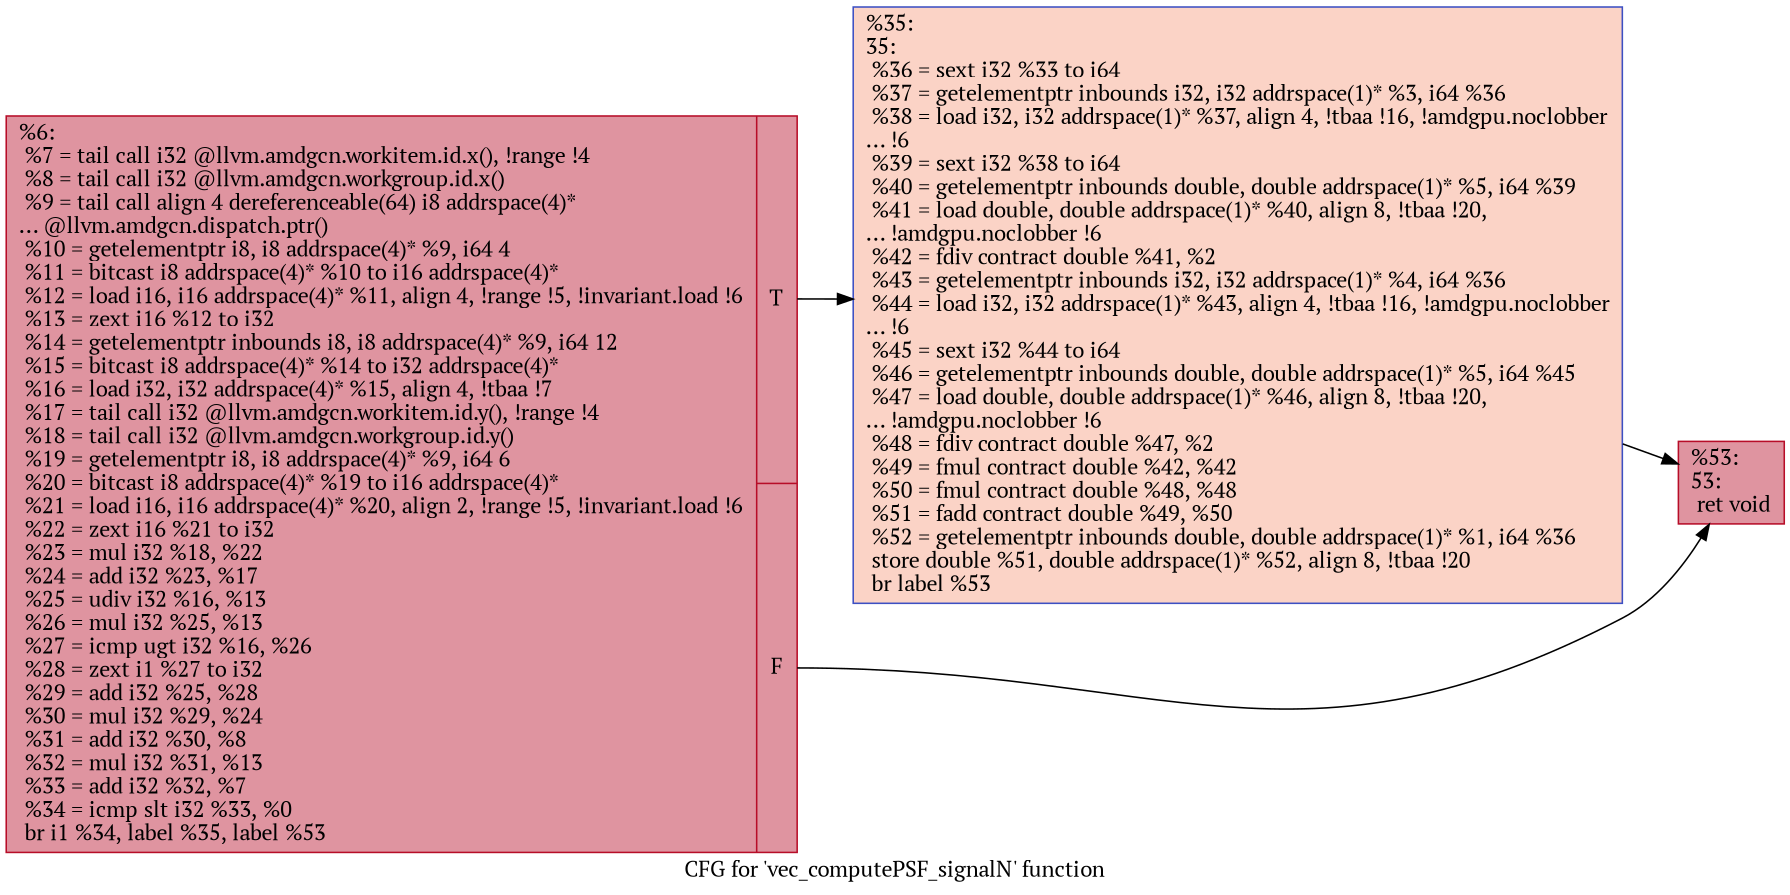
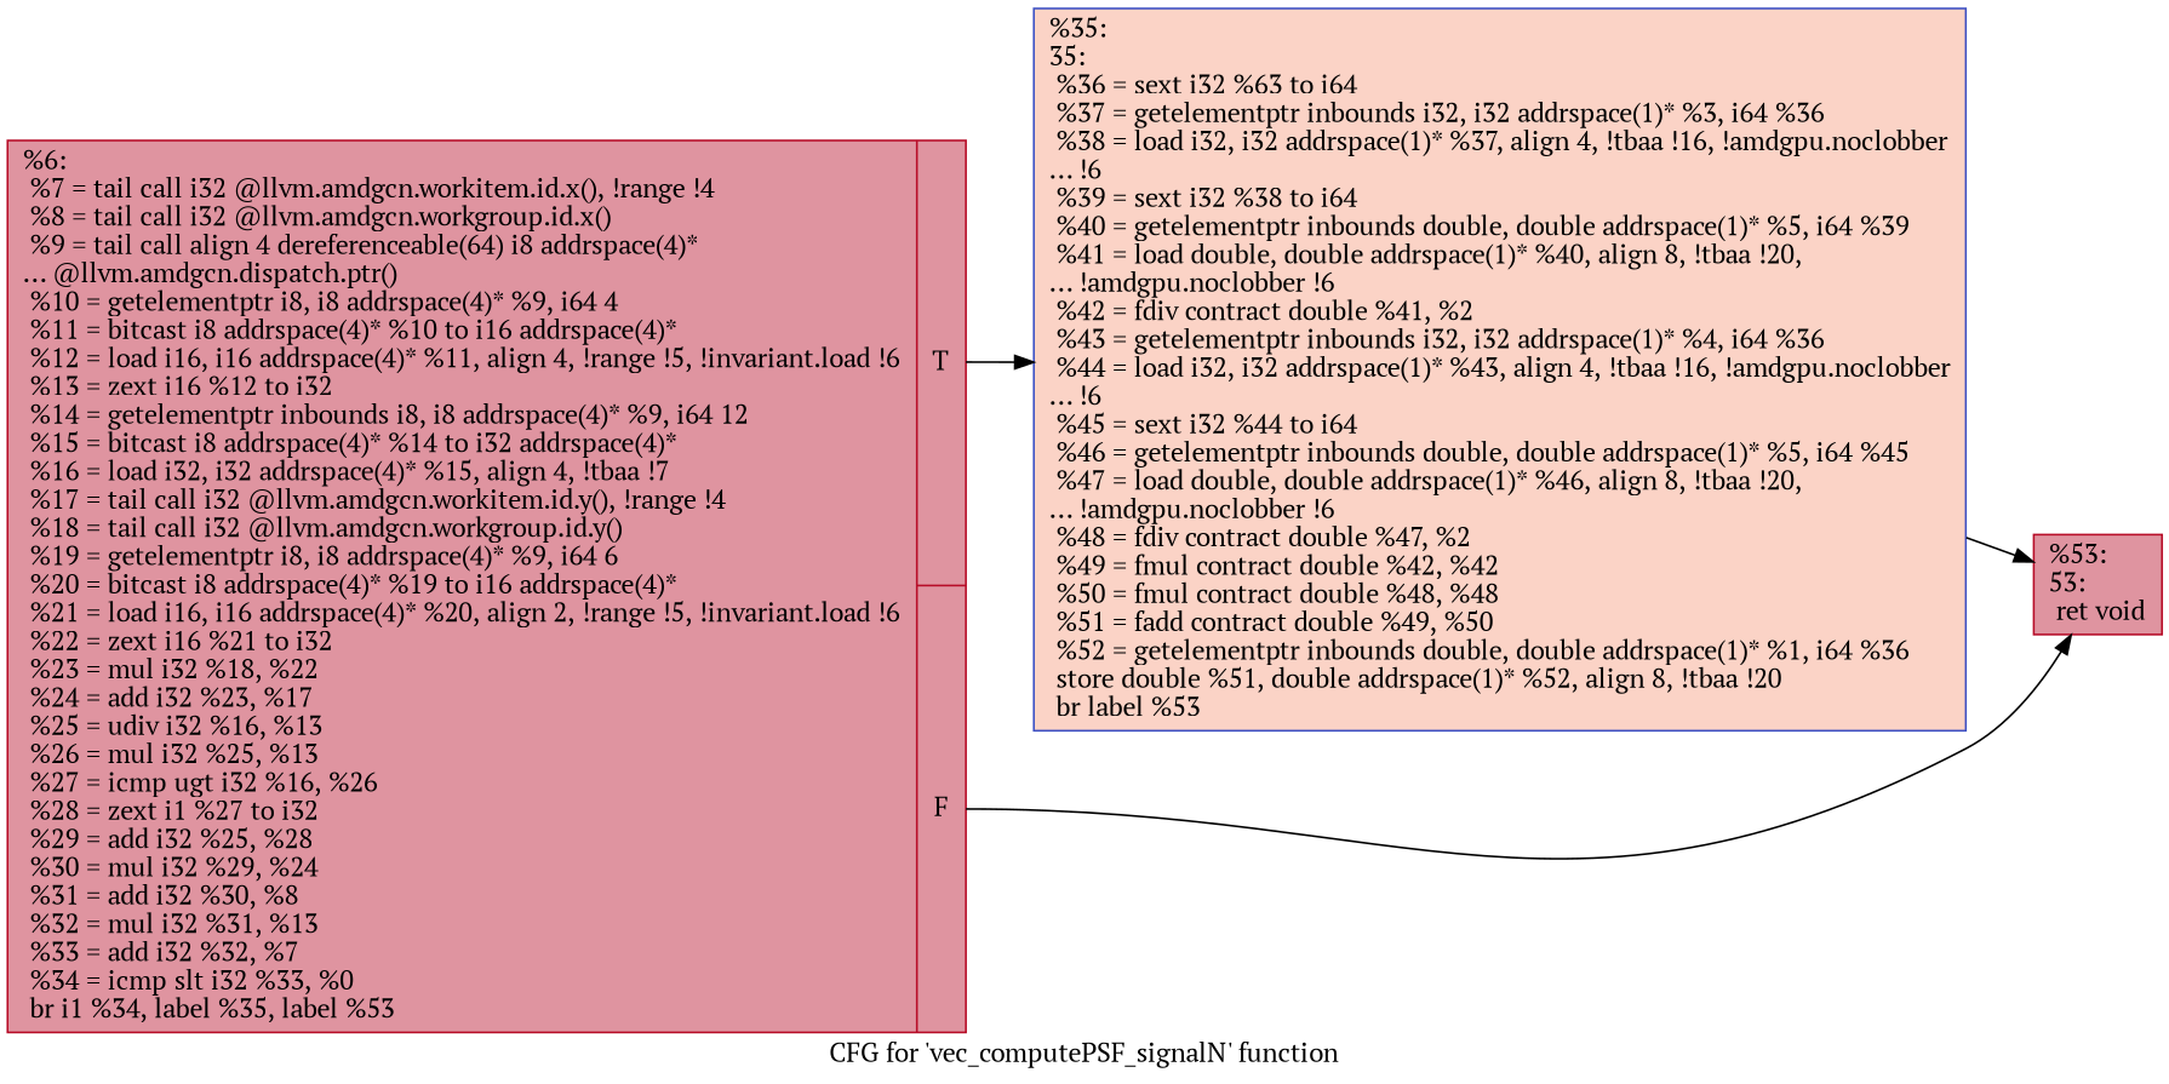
  digraph {
    label="CFG for 'vec_computePSF_signalN' function"
    rankdir=LR
    fontname="PT Serif"
    node [color="#b70d28ff" fillcolor="#b70d2870" shape=record style=filled fontname="PT Serif"]
    edge [fontname="PT Serif"]
    n1 [label="{%6:\l  %7 = tail call i32 @llvm.amdgcn.workitem.id.x(), !range !4\l  %8 = tail call i32 @llvm.amdgcn.workgroup.id.x()\l  %9 = tail call align 4 dereferenceable(64) i8 addrspace(4)*\l... @llvm.amdgcn.dispatch.ptr()\l  %10 = getelementptr i8, i8 addrspace(4)* %9, i64 4\l  %11 = bitcast i8 addrspace(4)* %10 to i16 addrspace(4)*\l  %12 = load i16, i16 addrspace(4)* %11, align 4, !range !5, !invariant.load !6\l  %13 = zext i16 %12 to i32\l  %14 = getelementptr inbounds i8, i8 addrspace(4)* %9, i64 12\l  %15 = bitcast i8 addrspace(4)* %14 to i32 addrspace(4)*\l  %16 = load i32, i32 addrspace(4)* %15, align 4, !tbaa !7\l  %17 = tail call i32 @llvm.amdgcn.workitem.id.y(), !range !4\l  %18 = tail call i32 @llvm.amdgcn.workgroup.id.y()\l  %19 = getelementptr i8, i8 addrspace(4)* %9, i64 6\l  %20 = bitcast i8 addrspace(4)* %19 to i16 addrspace(4)*\l  %21 = load i16, i16 addrspace(4)* %20, align 2, !range !5, !invariant.load !6\l  %22 = zext i16 %21 to i32\l  %23 = mul i32 %18, %22\l  %24 = add i32 %23, %17\l  %25 = udiv i32 %16, %13\l  %26 = mul i32 %25, %13\l  %27 = icmp ugt i32 %16, %26\l  %28 = zext i1 %27 to i32\l  %29 = add i32 %25, %28\l  %30 = mul i32 %29, %24\l  %31 = add i32 %30, %8\l  %32 = mul i32 %31, %13\l  %33 = add i32 %32, %7\l  %34 = icmp slt i32 %33, %0\l  br i1 %34, label %35, label %53\l|{<s0>T|<s1>F}}"]
-   n2 [color="#3d50c3ff" fillcolor="#f59c7d70" label="{%35:\l35:                                               \l  %36 = sext i32 %33 to i64\l  %37 = getelementptr inbounds i32, i32 addrspace(1)* %3, i64 %36\l  %38 = load i32, i32 addrspace(1)* %37, align 4, !tbaa !16, !amdgpu.noclobber\l... !6\l  %39 = sext i32 %38 to i64\l  %40 = getelementptr inbounds double, double addrspace(1)* %5, i64 %39\l  %41 = load double, double addrspace(1)* %40, align 8, !tbaa !20,\l... !amdgpu.noclobber !6\l  %42 = fdiv contract double %41, %2\l  %43 = getelementptr inbounds i32, i32 addrspace(1)* %4, i64 %36\l  %44 = load i32, i32 addrspace(1)* %43, align 4, !tbaa !16, !amdgpu.noclobber\l... !6\l  %45 = sext i32 %44 to i64\l  %46 = getelementptr inbounds double, double addrspace(1)* %5, i64 %45\l  %47 = load double, double addrspace(1)* %46, align 8, !tbaa !20,\l... !amdgpu.noclobber !6\l  %48 = fdiv contract double %47, %2\l  %49 = fmul contract double %42, %42\l  %50 = fmul contract double %48, %48\l  %51 = fadd contract double %49, %50\l  %52 = getelementptr inbounds double, double addrspace(1)* %1, i64 %36\l  store double %51, double addrspace(1)* %52, align 8, !tbaa !20\l  br label %53\l}"]
+   n2 [color="#3d50c3ff" fillcolor="#f59c7d70" label="{%35:\l35:                                               \l  %36 = sext i32 %63 to i64\l  %37 = getelementptr inbounds i32, i32 addrspace(1)* %3, i64 %36\l  %38 = load i32, i32 addrspace(1)* %37, align 4, !tbaa !16, !amdgpu.noclobber\l... !6\l  %39 = sext i32 %38 to i64\l  %40 = getelementptr inbounds double, double addrspace(1)* %5, i64 %39\l  %41 = load double, double addrspace(1)* %40, align 8, !tbaa !20,\l... !amdgpu.noclobber !6\l  %42 = fdiv contract double %41, %2\l  %43 = getelementptr inbounds i32, i32 addrspace(1)* %4, i64 %36\l  %44 = load i32, i32 addrspace(1)* %43, align 4, !tbaa !16, !amdgpu.noclobber\l... !6\l  %45 = sext i32 %44 to i64\l  %46 = getelementptr inbounds double, double addrspace(1)* %5, i64 %45\l  %47 = load double, double addrspace(1)* %46, align 8, !tbaa !20,\l... !amdgpu.noclobber !6\l  %48 = fdiv contract double %47, %2\l  %49 = fmul contract double %42, %42\l  %50 = fmul contract double %48, %48\l  %51 = fadd contract double %49, %50\l  %52 = getelementptr inbounds double, double addrspace(1)* %1, i64 %36\l  store double %51, double addrspace(1)* %52, align 8, !tbaa !20\l  br label %53\l}"]
    n3 [label="{%53:\l53:                                               \l  ret void\l}"]
    n1 -> n2 [tailport=s0]
    n1 -> n3 [tailport=s1]
    n2 -> n3
  }
